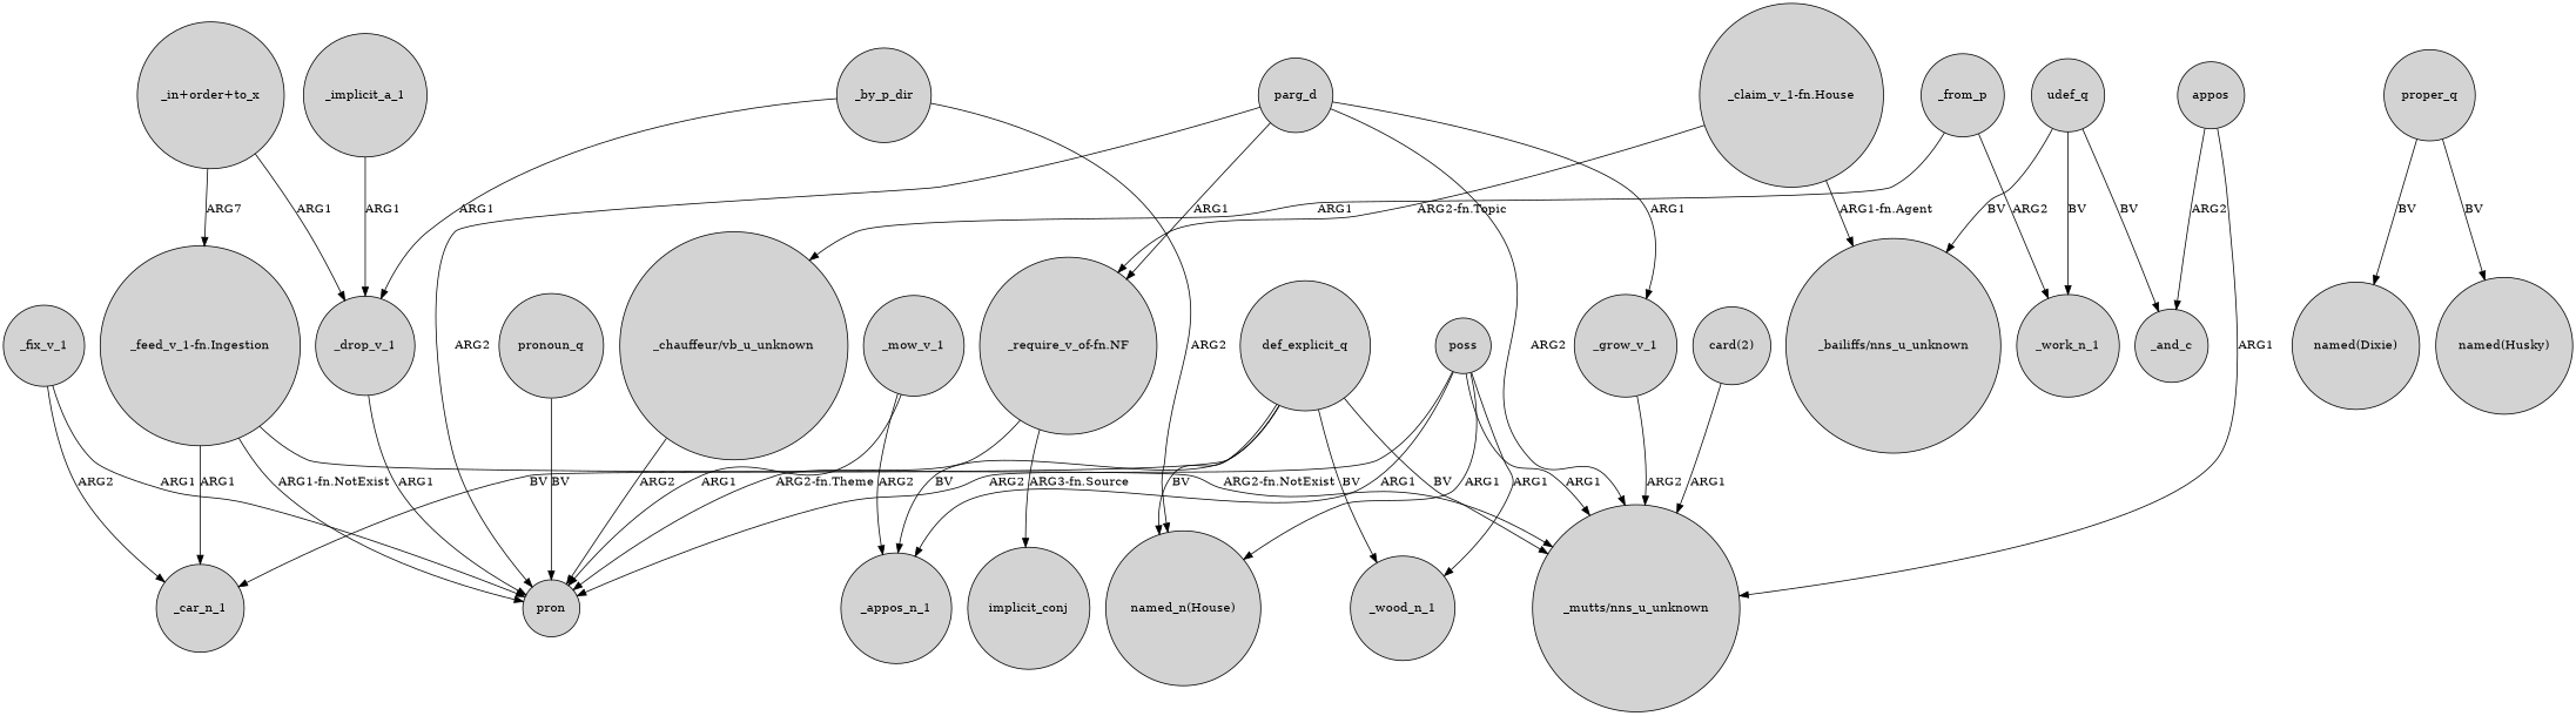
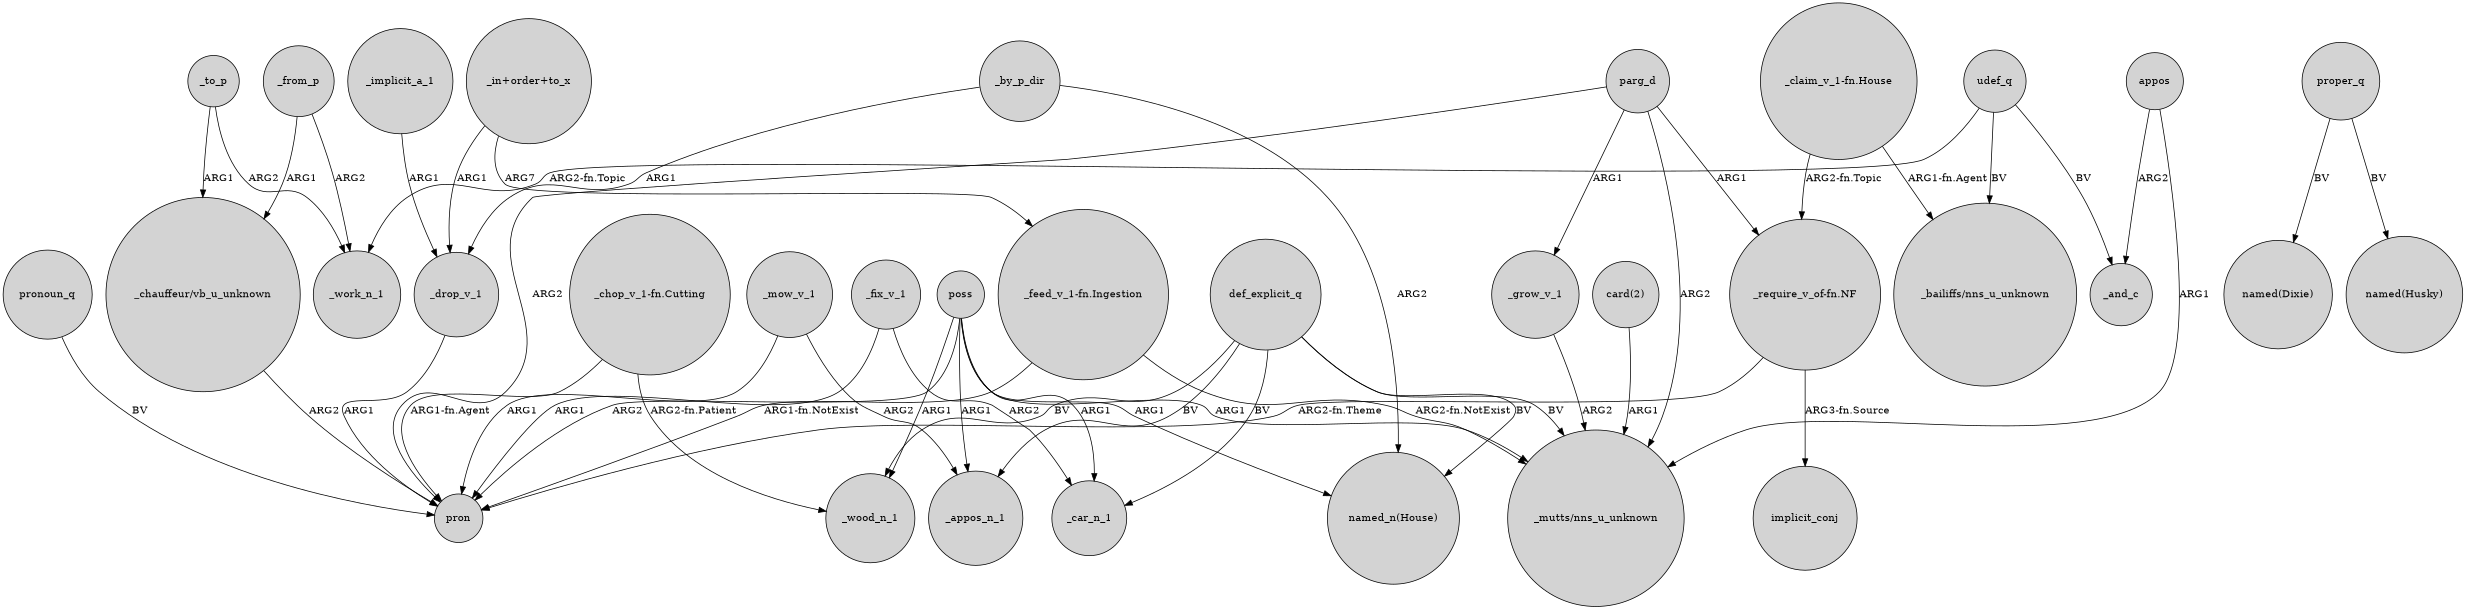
  digraph {
    node [shape=circle style=filled]
    "_in+order+to_x"
    "_feed_v_1-fn.Ingestion"
    _drop_v_1
    pron
    "_mutts/nns_u_unknown"
    def_explicit_q
    "named_n(House)"
    _wood_n_1
    _car_n_1
    n10 [label=_appos_n_1]
    _grow_v_1
    _fix_v_1
    poss
    appos
    _and_c
    "_require_v_of-fn.NF"
    implicit_conj
    _from_p
    "_chauffeur/vb_u_unknown"
    _work_n_1
    n21 [label=_implicit_a_1]
    proper_q
    "named(Dixie)"
    "named(Husky)"
+   "_chop_v_1-fn.Cutting"
    n26 [label="_claim_v_1-fn.House"]
    "_bailiffs/nns_u_unknown"
    _by_p_dir
    udef_q
    _mow_v_1
    parg_d
    pronoun_q
+   _to_p
    "card(2)"
    "_in+order+to_x" -> "_feed_v_1-fn.Ingestion" [label=ARG7]
    "_in+order+to_x" -> _drop_v_1 [label=ARG1]
    "_feed_v_1-fn.Ingestion" -> pron [label="ARG1-fn.NotExist"]
    "_feed_v_1-fn.Ingestion" -> "_mutts/nns_u_unknown" [label="ARG2-fn.NotExist"]
    _drop_v_1 -> pron [label=ARG1]
    def_explicit_q -> "_mutts/nns_u_unknown" [label=BV]
    def_explicit_q -> "named_n(House)" [label=BV]
    def_explicit_q -> _wood_n_1 [label=BV]
    def_explicit_q -> _car_n_1 [label=BV]
    def_explicit_q -> n10 [label=BV]
    _grow_v_1 -> "_mutts/nns_u_unknown" [label=ARG2]
    _fix_v_1 -> pron [label=ARG1]
    _fix_v_1 -> _car_n_1 [label=ARG2]
    poss -> pron [label=ARG2]
    poss -> "_mutts/nns_u_unknown" [label=ARG1]
    poss -> "named_n(House)" [label=ARG1]
    poss -> _wood_n_1 [label=ARG1]
-   "_feed_v_1-fn.Ingestion" -> _car_n_1 [label=ARG1]
+   poss -> _car_n_1 [label=ARG1]
    poss -> n10 [label=ARG1]
    appos -> "_mutts/nns_u_unknown" [label=ARG1]
    appos -> _and_c [label=ARG2]
    "_require_v_of-fn.NF" -> pron [label="ARG2-fn.Theme"]
    "_require_v_of-fn.NF" -> implicit_conj [label="ARG3-fn.Source"]
    _from_p -> "_chauffeur/vb_u_unknown" [label=ARG1]
    _from_p -> _work_n_1 [label=ARG2]
    "_chauffeur/vb_u_unknown" -> pron [label=ARG2]
    n21 -> _drop_v_1 [label=ARG1]
    proper_q -> "named(Dixie)" [label=BV]
    proper_q -> "named(Husky)" [label=BV]
+   "_chop_v_1-fn.Cutting" -> pron [label="ARG1-fn.Agent"]
+   "_chop_v_1-fn.Cutting" -> _wood_n_1 [label="ARG2-fn.Patient"]
    n26 -> "_require_v_of-fn.NF" [label="ARG2-fn.Topic"]
    n26 -> "_bailiffs/nns_u_unknown" [label="ARG1-fn.Agent"]
    _by_p_dir -> _drop_v_1 [label=ARG1]
    _by_p_dir -> "named_n(House)" [label=ARG2]
    udef_q -> _and_c [label=BV]
-   udef_q -> _work_n_1 [label=BV]
+   udef_q -> _work_n_1 [label="ARG2-fn.Topic"]
    udef_q -> "_bailiffs/nns_u_unknown" [label=BV]
    _mow_v_1 -> pron [label=ARG1]
    _mow_v_1 -> n10 [label=ARG2]
    parg_d -> pron [label=ARG2]
    parg_d -> "_mutts/nns_u_unknown" [label=ARG2]
    parg_d -> _grow_v_1 [label=ARG1]
    parg_d -> "_require_v_of-fn.NF" [label=ARG1]
    pronoun_q -> pron [label=BV]
+   _to_p -> "_chauffeur/vb_u_unknown" [label=ARG1]
+   _to_p -> _work_n_1 [label=ARG2]
    "card(2)" -> "_mutts/nns_u_unknown" [label=ARG1]
  }
